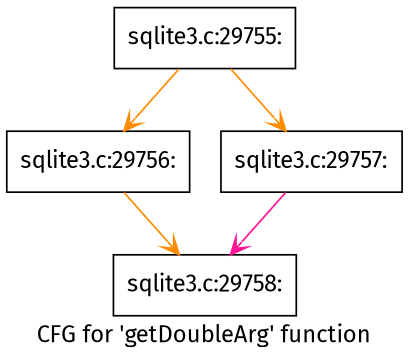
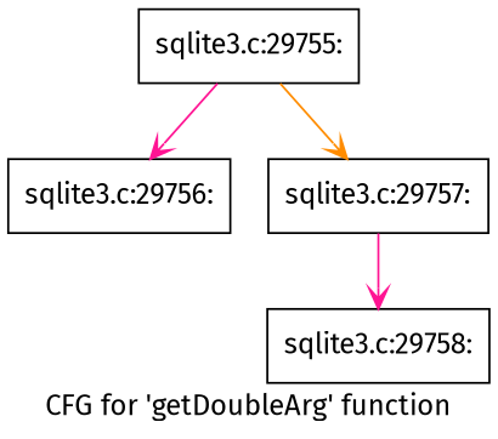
  digraph {
    fontname="Fira Sans"
    label="CFG for 'getDoubleArg' function"
    node [fontname="Fira Sans" shape=record]
    edge [arrowhead=vee color=deeppink fontname="Fira Sans"]
    n1 [label="{sqlite3.c:29755:}"]
    n2 [label="{sqlite3.c:29756:}"]
    n3 [label="{sqlite3.c:29757:}"]
    n4 [label="{sqlite3.c:29758:}"]
-   n1 -> n2 [color=darkorange]
+   n1 -> n2
    n1 -> n3 [color=darkorange]
-   n2 -> n4 [color=darkorange]
    n3 -> n4
  }
